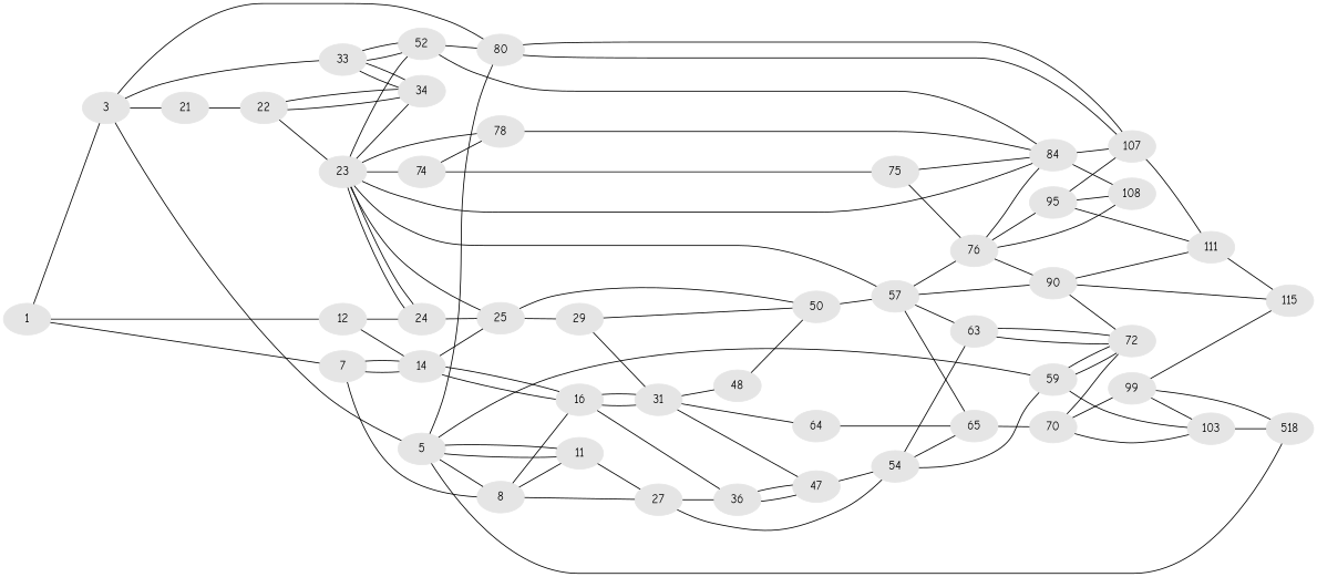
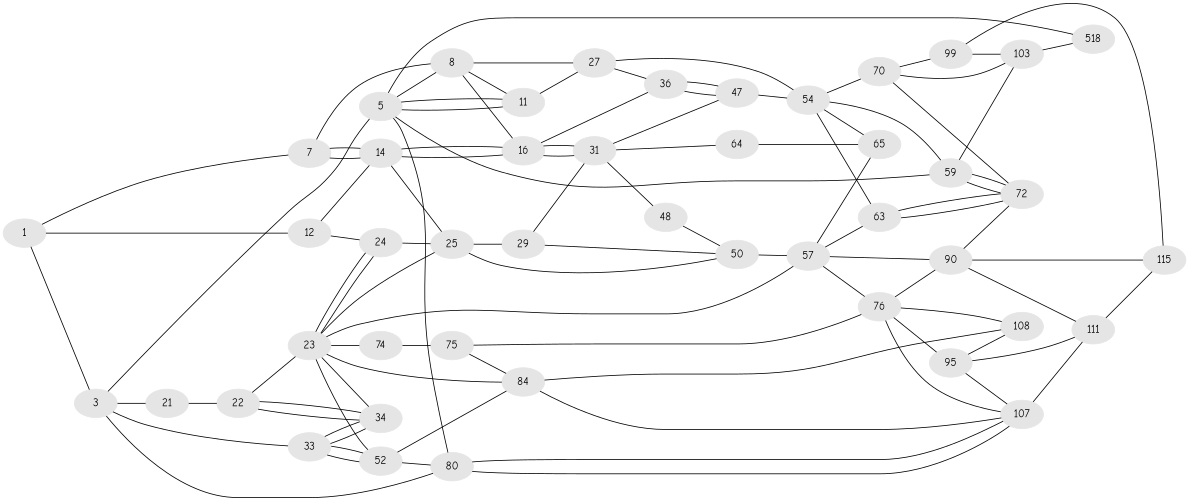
  graph {
    fontname="Comic Neue"
    rankdir=LR
    node [color=gray90 fontname="Comic Neue" style=filled]
    edge [fontname="Comic Neue"]
    1 [super="+2"]
    3 [super="+4+19"]
    7
    12 [super="+13+20"]
    5 [super="+61+6"]
    21
    33
    80
    8 [super="+9"]
    14
    24
    11
    59 [super="+60"]
    n14 [label=518]
    22
    34
    52 [super="+81"]
    107 [super="+109"]
    16 [super="+17"]
    27 [super="+37+28"]
    72
    103 [super="+106"]
    25 [super="+26+40"]
    31 [super="+38"]
    36
    54 [super="+56+55"]
    29 [super="+30"]
    50 [super="+51"]
    47
    48
    64
    23 [super="+41"]
    57 [super="+66"]
    74
-   78 [super="+79+82"]
    84 [super="+85"]
    63
    65 [super="+69"]
    76 [super="+88"]
    90 [super="+91+101"]
    75
    108
    70 [super="+71"]
    95 [super="+96+110"]
    111 [super="+117"]
    115
    99 [super="+100+113"]
    1 -- 3
    1 -- 7
    1 -- 12
    3 -- 5
    3 -- 21 [weight=2]
    3 -- 33
    3 -- 80
    7 -- 8
    7 -- 14
    7 -- 14
    12 -- 14
    12 -- 24
    5 -- 80
    5 -- 8
    5 -- 11
    5 -- 11
    5 -- 59
    5 -- n14
    21 -- 22
    33 -- 34
    33 -- 34
    33 -- 52
    33 -- 52
    80 -- 107
    80 -- 107
    8 -- 11
    8 -- 16
    8 -- 27
    14 -- 16
    14 -- 16
    14 -- 25
    24 -- 25
    11 -- 27
    59 -- 72
    59 -- 72
    59 -- 103
    22 -- 34
    22 -- 34
    22 -- 23
    52 -- 80
    52 -- 84
    107 -- 111
    16 -- 31 [weight=2]
    16 -- 31
    16 -- 36
    27 -- 36
    27 -- 54 [weight=2]
    103 -- n14
    25 -- 29 [weight=2]
    25 -- 50
    31 -- 47
    31 -- 48 [weight=2]
    31 -- 64
    36 -- 47
    36 -- 47
    54 -- 59
    54 -- 63 [weight=2]
    54 -- 65
    29 -- 31
    29 -- 50
    50 -- 57
    47 -- 54
    48 -- 50
    64 -- 65
    23 -- 24
    23 -- 24
    23 -- 34
    23 -- 52
    23 -- 25
    23 -- 57
    23 -- 74
-   23 -- 78 [weight=2]
    23 -- 84
    57 -- 63
    57 -- 65
    57 -- 76
    57 -- 90
-   74 -- 78
    74 -- 75
-   78 -- 84
    84 -- 107
    84 -- 108
    63 -- 72
    63 -- 72
-   65 -- 70
-   76 -- 84
+   54 -- 70
+   76 -- 107
    76 -- 90 [weight=2]
    76 -- 108
    76 -- 95 [weight=2]
    90 -- 72
    90 -- 111
    90 -- 115
    75 -- 84
    75 -- 76
    70 -- 72
    70 -- 103
    70 -- 99
    95 -- 107
    95 -- 108
    95 -- 111
    111 -- 115
-   99 -- n14
    99 -- 103 [weight=2]
    99 -- 115
  }
